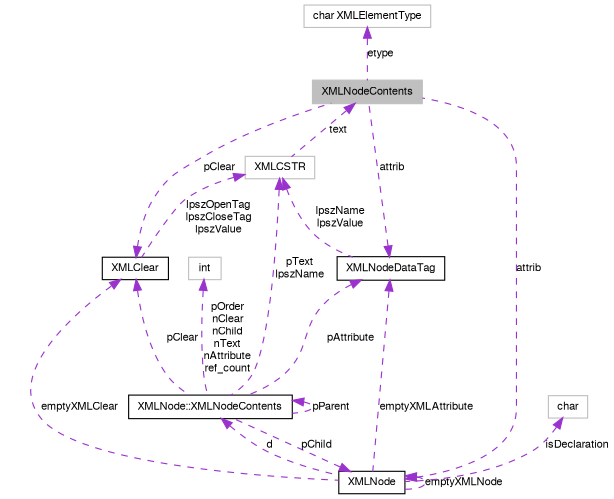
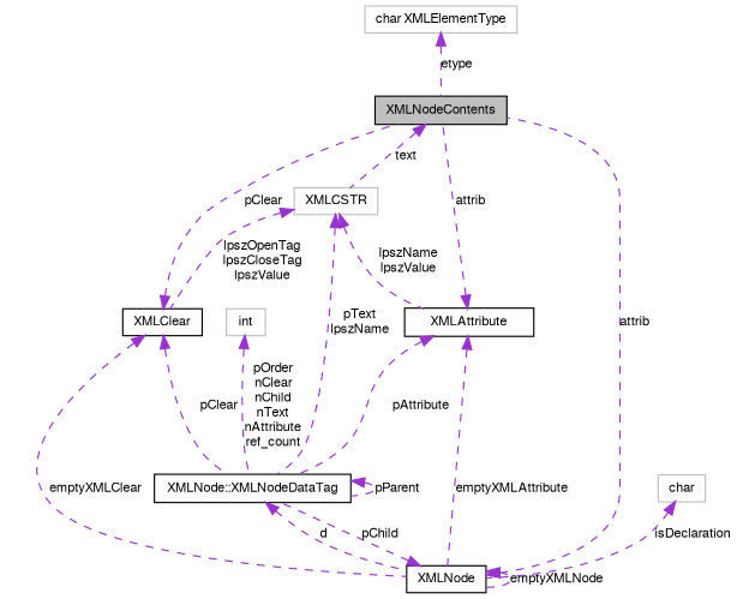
  digraph {
    node [color=black fontname=FreeSans fontsize=10 shape=record]
    edge [color=darkorchid3 dir=back fontname=FreeSans fontsize=10 labelfontname=FreeSans labelfontsize=10 style=dashed]
-   n1 [color=grey75 fillcolor=grey75 fontcolor=black height=0.2 label=XMLNodeContents style=filled width=0.4]
+   n1 [fillcolor=grey75 fontcolor=black height=0.2 label=XMLNodeContents style=filled width=0.4]
    n2 [color=grey75 height=0.2 label=XMLCSTR width=0.4]
-   n3 [height=0.2 label="XMLNode::XMLNodeContents" width=0.4]
-   n4 [height=0.2 label=XMLNodeDataTag width=0.4]
+   n3 [height=0.2 label="XMLNode::XMLNodeDataTag" width=0.4]
+   n4 [height=0.2 label=XMLAttribute width=0.4]
    n5 [height=0.2 label=XMLClear width=0.4]
    n6 [height=0.2 label=XMLNode width=0.4]
    n7 [color=grey75 height=0.2 label=char width=0.4]
    n8 [color=grey75 height=0.2 label=int width=0.4]
    n9 [color=grey75 height=0.2 label="char XMLElementType" width=0.4]
    n1 -> n2 [label=text]
    n2 -> n3 [label="pText\nlpszName"]
    n2 -> n4 [label="lpszName\nlpszValue"]
    n2 -> n5 [label="lpszOpenTag\nlpszCloseTag\nlpszValue"]
    n3 -> n3 [label=pParent]
    n3 -> n6 [label=d]
    n4 -> n1 [label=attrib]
    n4 -> n3 [label=pAttribute]
    n4 -> n6 [label=emptyXMLAttribute]
    n5 -> n1 [label=pClear]
    n5 -> n3 [label=pClear]
    n5 -> n6 [label=emptyXMLClear]
    n6 -> n1 [label=attrib]
    n6 -> n3 [label=pChild]
    n6 -> n6 [label=emptyXMLNode]
    n7 -> n6 [label=isDeclaration]
    n8 -> n3 [label="pOrder\nnClear\nnChild\nnText\nnAttribute\nref_count"]
    n9 -> n1 [label=etype]
  }
